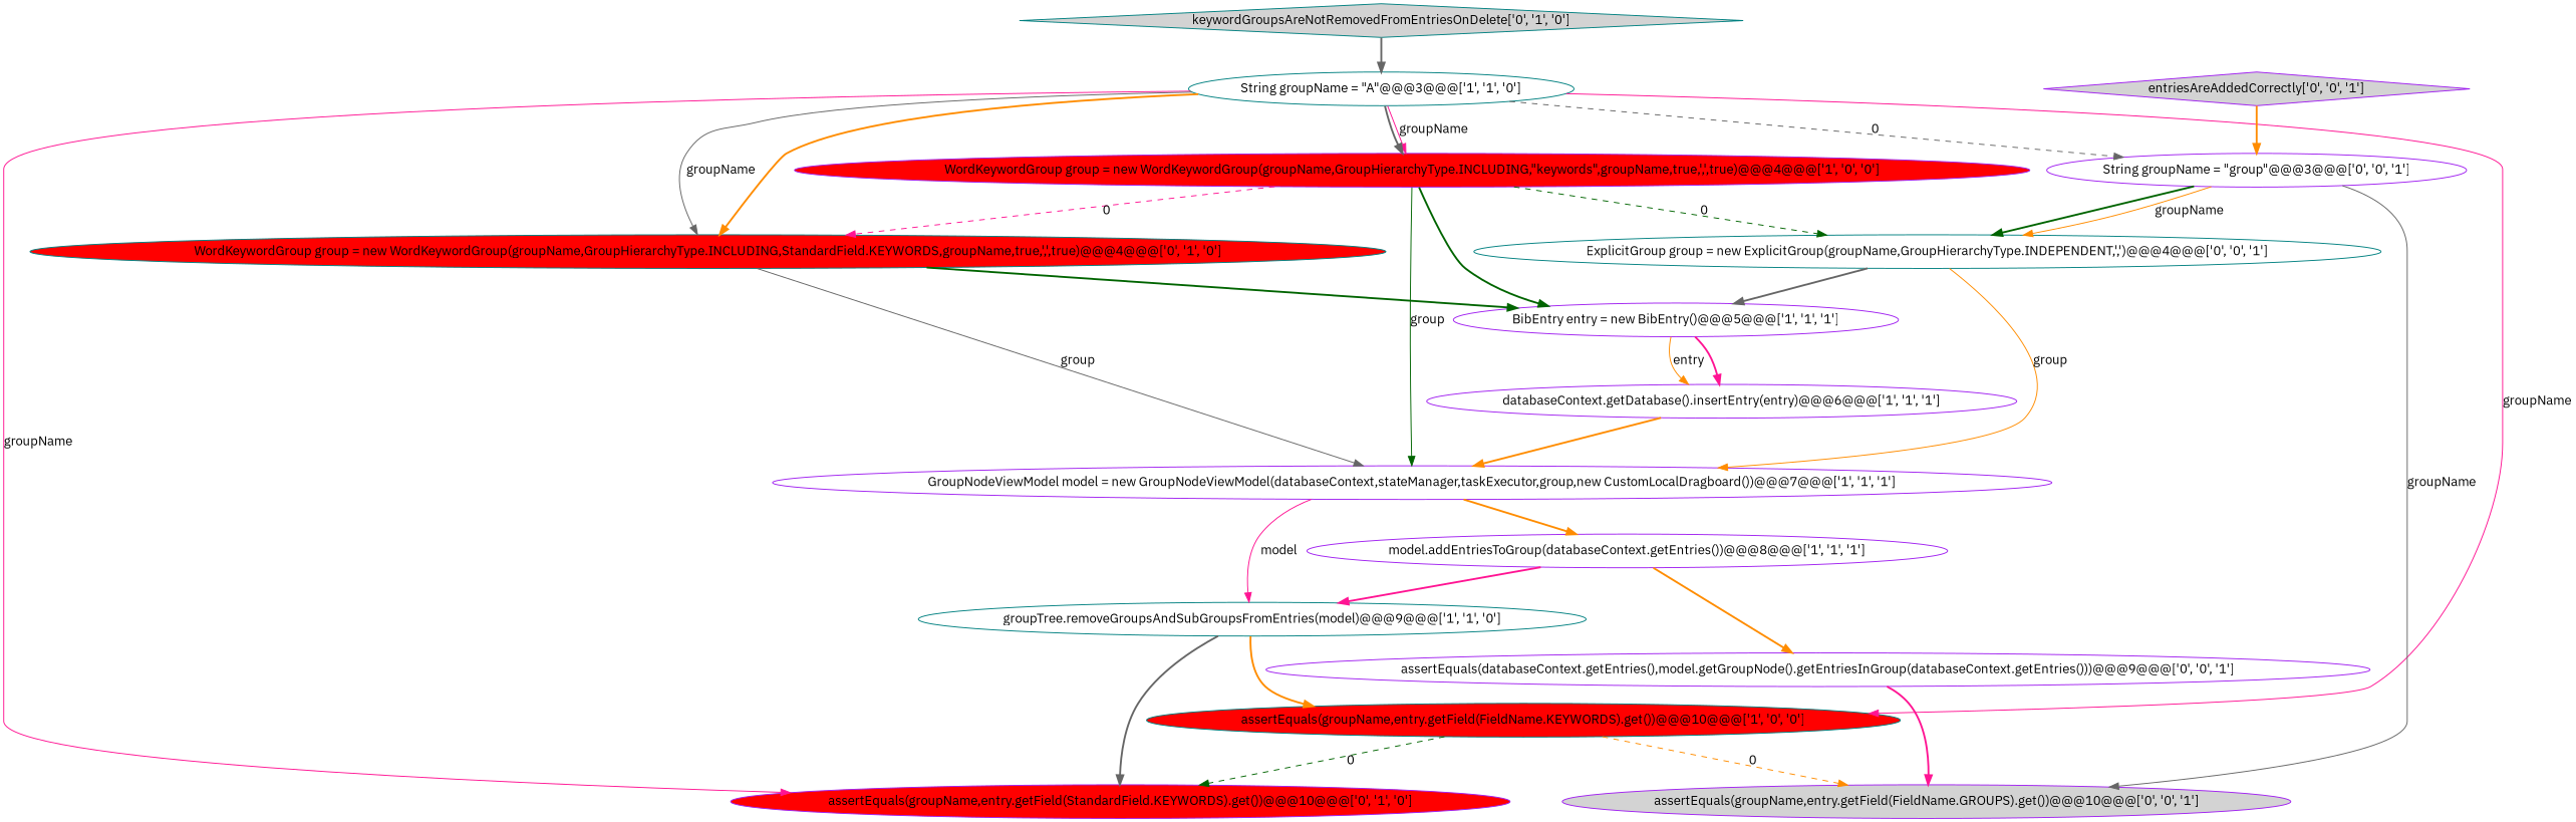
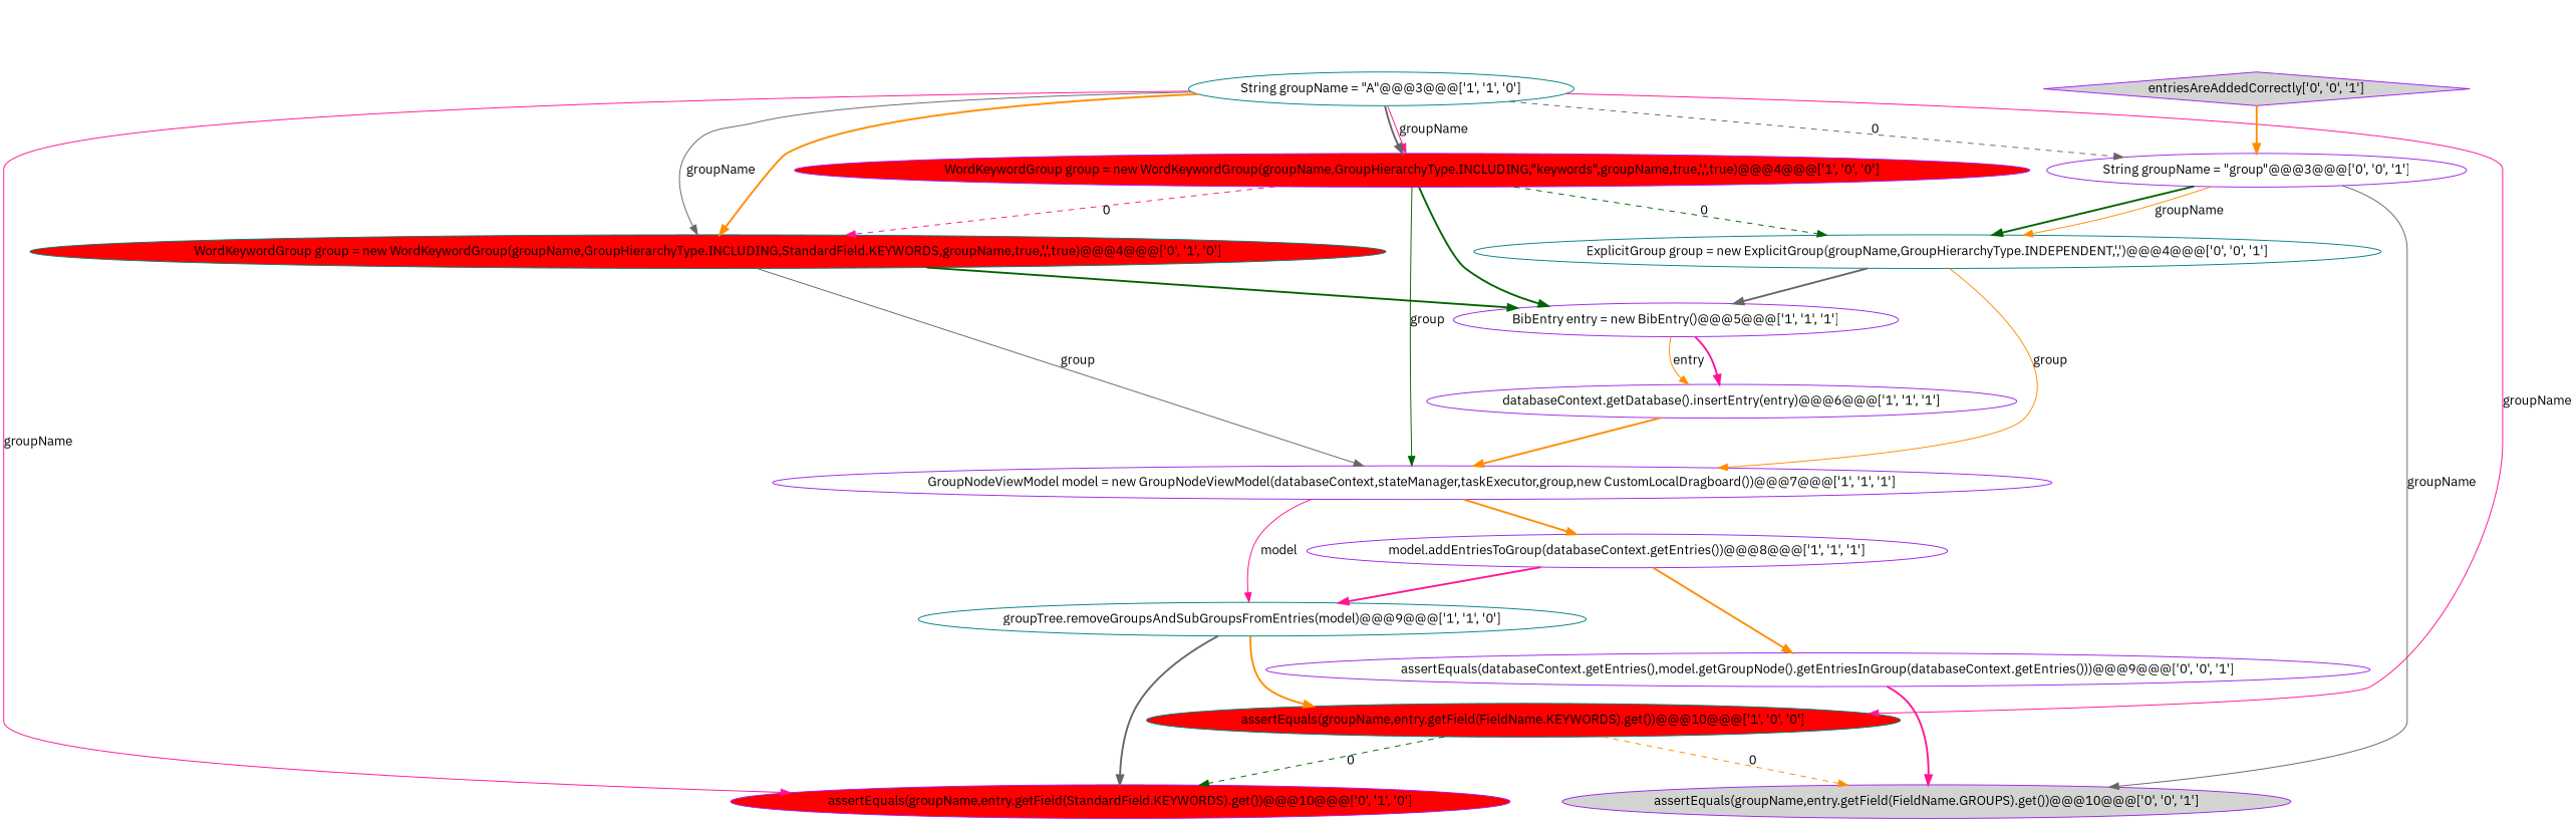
  digraph {
    fontname="IBM Plex Sans"
    node [color=purple fillcolor=white fontname="IBM Plex Sans" shape=ellipse style=filled]
    edge [color=darkorange fontname="IBM Plex Sans" style=bold]
    n1 [fillcolor=lightgray label="assertEquals(groupName,entry.getField(FieldName.GROUPS).get())@@@10@@@['0', '0', '1']"]
    n2 [label="GroupNodeViewModel model = new GroupNodeViewModel(databaseContext,stateManager,taskExecutor,group,new CustomLocalDragboard())@@@7@@@['1', '1', '1']"]
    n3 [label="model.addEntriesToGroup(databaseContext.getEntries())@@@8@@@['1', '1', '1']"]
    n4 [color=teal label="groupTree.removeGroupsAndSubGroupsFromEntries(model)@@@9@@@['1', '1', '0']"]
    n5 [label="assertEquals(databaseContext.getEntries(),model.getGroupNode().getEntriesInGroup(databaseContext.getEntries()))@@@9@@@['0', '0', '1']"]
    n6 [color=teal fillcolor=red label="assertEquals(groupName,entry.getField(FieldName.KEYWORDS).get())@@@10@@@['1', '0', '0']"]
    n7 [fillcolor=red label="assertEquals(groupName,entry.getField(StandardField.KEYWORDS).get())@@@10@@@['0', '1', '0']"]
-   n8 [color=teal fillcolor=lightgray label="keywordGroupsAreNotRemovedFromEntriesOnDelete['0', '1', '0']" shape=diamond]
    n9 [color=teal label="String groupName = \"A\"@@@3@@@['1', '1', '0']"]
    n10 [label="String groupName = \"group\"@@@3@@@['0', '0', '1']"]
    n11 [fillcolor=red label="WordKeywordGroup group = new WordKeywordGroup(groupName,GroupHierarchyType.INCLUDING,\"keywords\",groupName,true,',',true)@@@4@@@['1', '0', '0']"]
    n12 [color=teal fillcolor=red label="WordKeywordGroup group = new WordKeywordGroup(groupName,GroupHierarchyType.INCLUDING,StandardField.KEYWORDS,groupName,true,',',true)@@@4@@@['0', '1', '0']"]
    n13 [color=teal label="ExplicitGroup group = new ExplicitGroup(groupName,GroupHierarchyType.INDEPENDENT,',')@@@4@@@['0', '0', '1']"]
    n14 [label="BibEntry entry = new BibEntry()@@@5@@@['1', '1', '1']"]
    n15 [label="databaseContext.getDatabase().insertEntry(entry)@@@6@@@['1', '1', '1']"]
    n16 [fillcolor=lightgray label="entriesAreAddedCorrectly['0', '0', '1']" shape=diamond]
    n2 -> n3
    n2 -> n4 [color=deeppink label=model style=solid]
    n3 -> n4 [color=deeppink]
    n3 -> n5
    n4 -> n6
    n4 -> n7 [color=gray40]
    n5 -> n1 [color=deeppink]
    n6 -> n1 [label=0 style=dashed]
    n6 -> n7 [color=darkgreen label=0 style=dashed]
-   n8 -> n9 [color=gray40]
    n9 -> n6 [color=deeppink label=groupName style=solid]
    n9 -> n7 [color=deeppink label=groupName style=solid]
    n9 -> n10 [color=gray40 label=0 style=dashed]
    n9 -> n11 [color=deeppink label=groupName style=solid]
    n9 -> n11 [color=gray40]
    n9 -> n12 [color=gray40 label=groupName style=solid]
    n9 -> n12
    n10 -> n1 [color=gray40 label=groupName style=solid]
    n10 -> n13 [color=darkgreen]
    n10 -> n13 [label=groupName style=solid]
    n11 -> n2 [color=darkgreen label=group style=solid]
    n11 -> n12 [color=deeppink label=0 style=dashed]
    n11 -> n13 [color=darkgreen label=0 style=dashed]
    n11 -> n14 [color=darkgreen]
    n12 -> n2 [color=gray40 label=group style=solid]
    n12 -> n14 [color=darkgreen]
    n13 -> n2 [label=group style=solid]
    n13 -> n14 [color=gray40]
    n14 -> n15 [color=deeppink]
    n14 -> n15 [label=entry style=solid]
    n15 -> n2
    n16 -> n10
  }
